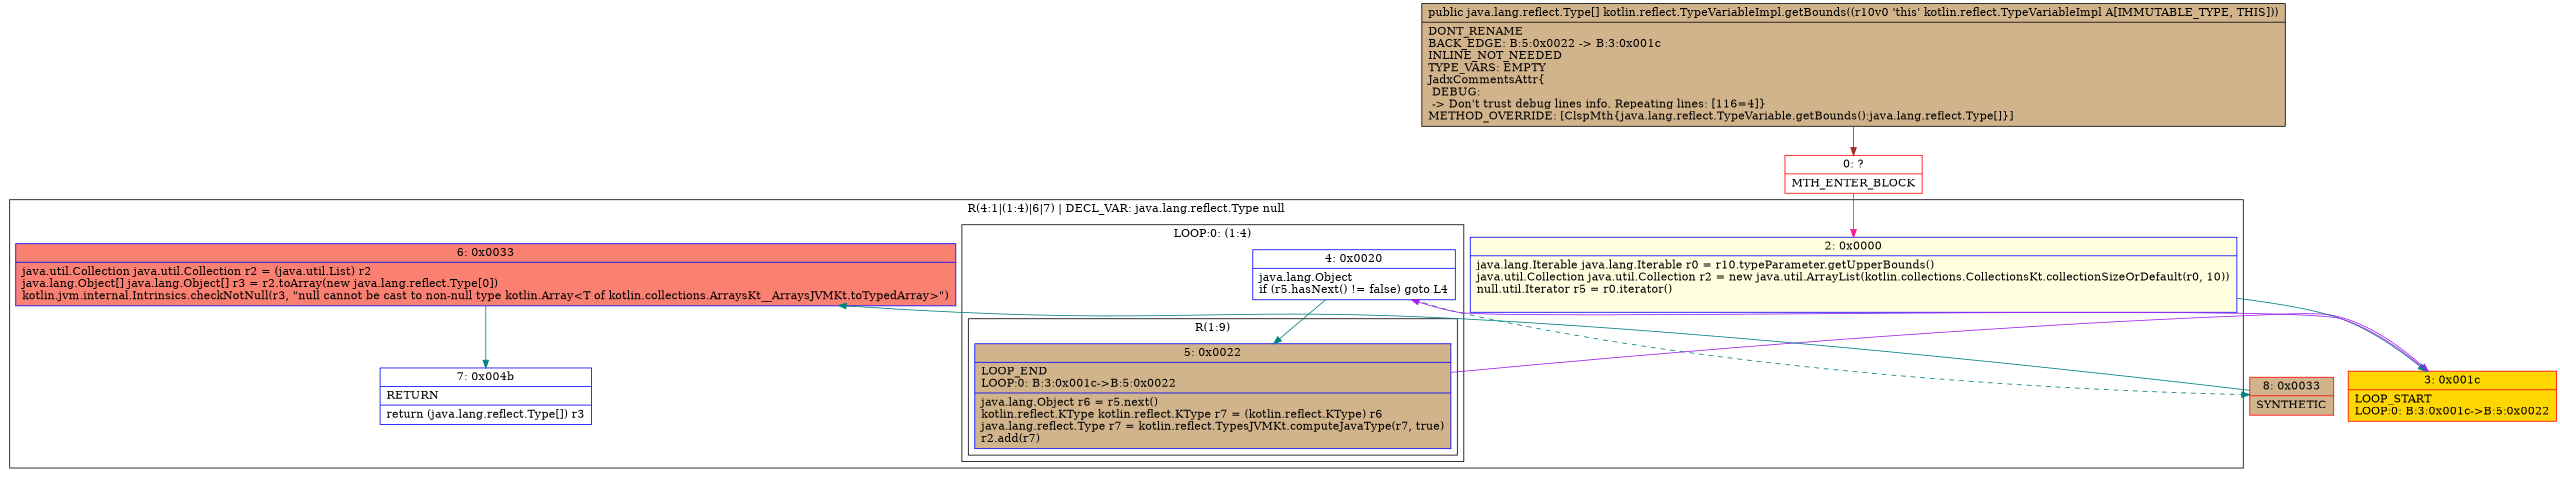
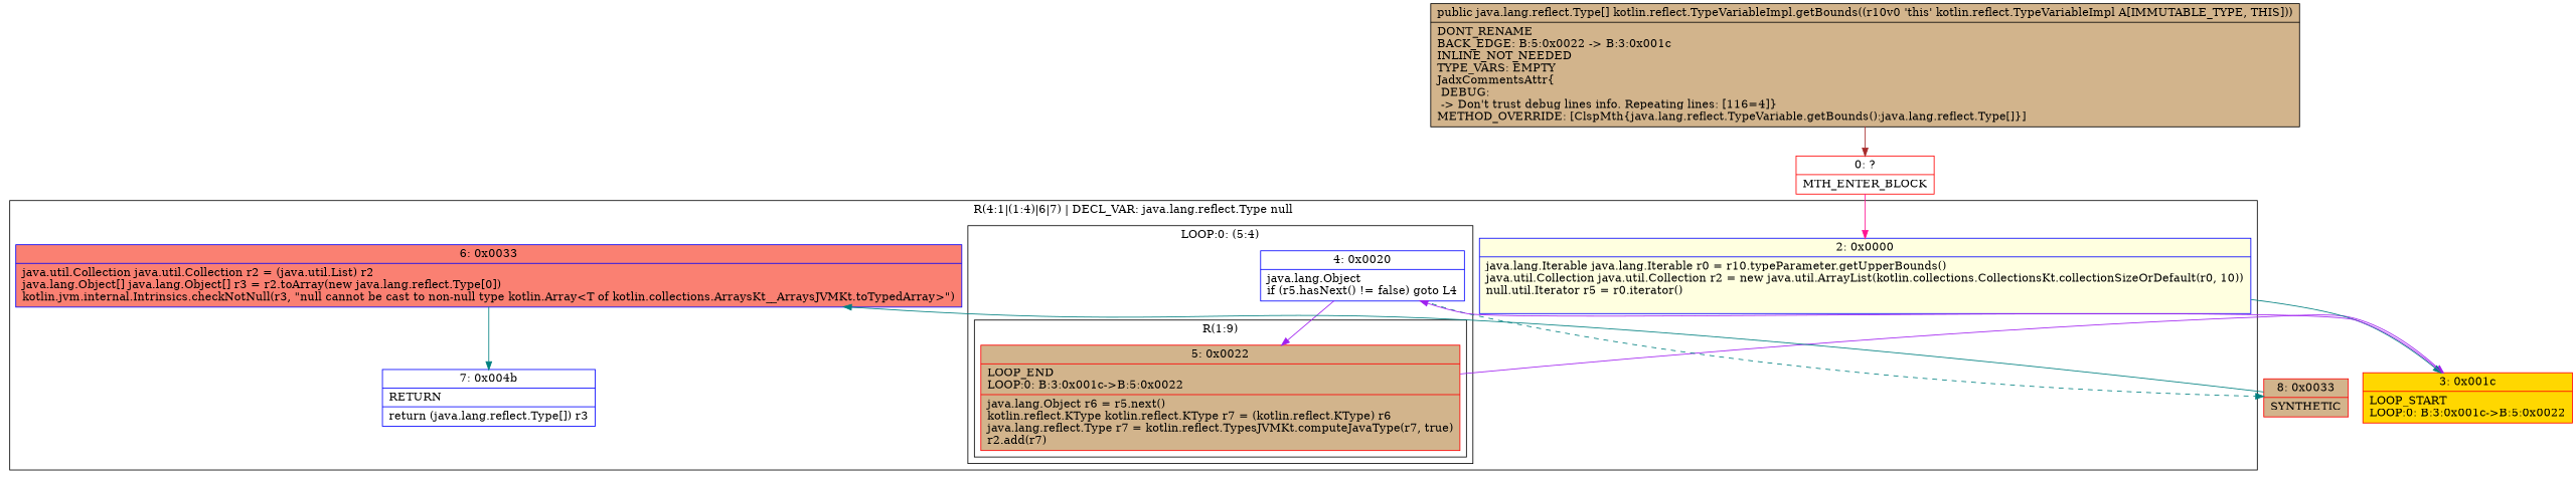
  digraph {
    node [color=blue fillcolor=tan shape=record style=filled]
    edge [color=teal]
-   n1 [label="{5\:\ 0x0022|LOOP_END\lLOOP:0: B:3:0x001c\-\>B:5:0x0022\l|java.lang.Object r6 = r5.next()\lkotlin.reflect.KType kotlin.reflect.KType r7 = (kotlin.reflect.KType) r6\ljava.lang.reflect.Type r7 = kotlin.reflect.TypesJVMKt.computeJavaType(r7, true)\lr2.add(r7)\l}"]
+   n1 [color=red label="{5\:\ 0x0022|LOOP_END\lLOOP:0: B:3:0x001c\-\>B:5:0x0022\l|java.lang.Object r6 = r5.next()\lkotlin.reflect.KType kotlin.reflect.KType r7 = (kotlin.reflect.KType) r6\ljava.lang.reflect.Type r7 = kotlin.reflect.TypesJVMKt.computeJavaType(r7, true)\lr2.add(r7)\l}"]
    n2 [fillcolor=white label="{4\:\ 0x0020|java.lang.Object \lif (r5.hasNext() != false) goto L4\l}"]
    n3 [fillcolor=lightyellow label="{2\:\ 0x0000|java.lang.Iterable java.lang.Iterable r0 = r10.typeParameter.getUpperBounds()\ljava.util.Collection java.util.Collection r2 = new java.util.ArrayList(kotlin.collections.CollectionsKt.collectionSizeOrDefault(r0, 10))\lnull.util.Iterator r5 = r0.iterator()\l\l}"]
    n4 [fillcolor=salmon label="{6\:\ 0x0033|java.util.Collection java.util.Collection r2 = (java.util.List) r2\ljava.lang.Object[] java.lang.Object[] r3 = r2.toArray(new java.lang.reflect.Type[0])\lkotlin.jvm.internal.Intrinsics.checkNotNull(r3, \"null cannot be cast to non\-null type kotlin.Array\<T of kotlin.collections.ArraysKt__ArraysJVMKt.toTypedArray\>\")\l}"]
    n5 [fillcolor=white label="{7\:\ 0x004b|RETURN\l|return (java.lang.reflect.Type[]) r3\l}"]
    n6 [color=red fillcolor=gold label="{3\:\ 0x001c|LOOP_START\lLOOP:0: B:3:0x001c\-\>B:5:0x0022\l}"]
    n7 [color=red label="{8\:\ 0x0033|SYNTHETIC\l}"]
    n8 [color=red fillcolor=white label="{0\:\ ?|MTH_ENTER_BLOCK\l}"]
    n9 [label="{public java.lang.reflect.Type[] kotlin.reflect.TypeVariableImpl.getBounds((r10v0 'this' kotlin.reflect.TypeVariableImpl A[IMMUTABLE_TYPE, THIS]))  | DONT_RENAME\lBACK_EDGE: B:5:0x0022 \-\> B:3:0x001c\lINLINE_NOT_NEEDED\lTYPE_VARS: EMPTY\lJadxCommentsAttr\{\l DEBUG: \l \-\> Don't trust debug lines info. Repeating lines: [116=4]\}\lMETHOD_OVERRIDE: [ClspMth\{java.lang.reflect.TypeVariable.getBounds():java.lang.reflect.Type[]\}]\l}" color=""]
    subgraph cluster_1 {
      label="R(4:1|(1:4)|6|7) | DECL_VAR: java.lang.reflect.Type null\l"
      n3
      n4
      n5
      subgraph cluster_2 {
-       label="LOOP:0: (1:4)"
+       label="LOOP:0: (5:4)"
        n2
        subgraph cluster_3 {
          label="R(1:9)"
          n1
        }
      }
    }
    n1 -> n6 [color=purple]
-   n2 -> n1
+   n2 -> n1 [color=purple]
    n2 -> n7 [style=dashed]
    n3 -> n6
    n4 -> n5
    n6 -> n2 [color=purple]
    n7 -> n4
    n8 -> n3 [color=deeppink]
    n9 -> n8 [color=brown]
  }
